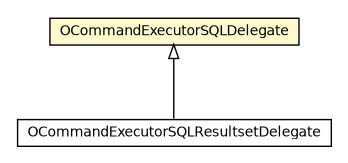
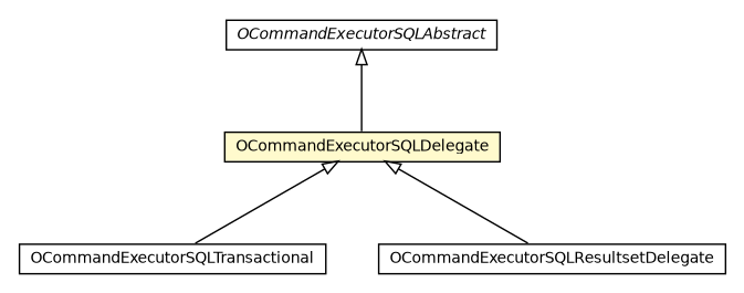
  digraph {
    nodesep=0.25
    ranksep=0.5
    node [fontcolor=black fontname=Helvetica fontsize=10.0 shape=plaintext]
    edge [arrowtail=empty dir=back fontname=Helvetica fontsize=10 headport=p labelfontname=Helvetica labelfontsize=10 tailport=p]
    n1 [label=<<table title="com.orientechnologies.orient.core.sql.OCommandExecutorSQLDelegate" border="0" cellborder="1" cellspacing="0" cellpadding="2" port="p" bgcolor="lemonChiffon" href="./OCommandExecutorSQLDelegate.html"> 		<tr><td><table border="0" cellspacing="0" cellpadding="1"> <tr><td align="center" balign="center"> OCommandExecutorSQLDelegate </td></tr> 		</table></td></tr> 		</table>>]
+   n2 [label=<<table title="com.orientechnologies.orient.core.sql.OCommandExecutorSQLTransactional" border="0" cellborder="1" cellspacing="0" cellpadding="2" port="p" href="./OCommandExecutorSQLTransactional.html"> 		<tr><td><table border="0" cellspacing="0" cellpadding="1"> <tr><td align="center" balign="center"> OCommandExecutorSQLTransactional </td></tr> 		</table></td></tr> 		</table>>]
    n3 [label=<<table title="com.orientechnologies.orient.core.sql.OCommandExecutorSQLResultsetDelegate" border="0" cellborder="1" cellspacing="0" cellpadding="2" port="p" href="./OCommandExecutorSQLResultsetDelegate.html"> 		<tr><td><table border="0" cellspacing="0" cellpadding="1"> <tr><td align="center" balign="center"> OCommandExecutorSQLResultsetDelegate </td></tr> 		</table></td></tr> 		</table>>]
+   n4 [label=<<table title="com.orientechnologies.orient.core.sql.OCommandExecutorSQLAbstract" border="0" cellborder="1" cellspacing="0" cellpadding="2" port="p" href="./OCommandExecutorSQLAbstract.html"> 		<tr><td><table border="0" cellspacing="0" cellpadding="1"> <tr><td align="center" balign="center"><font face="Helvetica-Oblique"> OCommandExecutorSQLAbstract </font></td></tr> 		</table></td></tr> 		</table>>]
+   n1 -> n2
    n1 -> n3
+   n4 -> n1
  }
